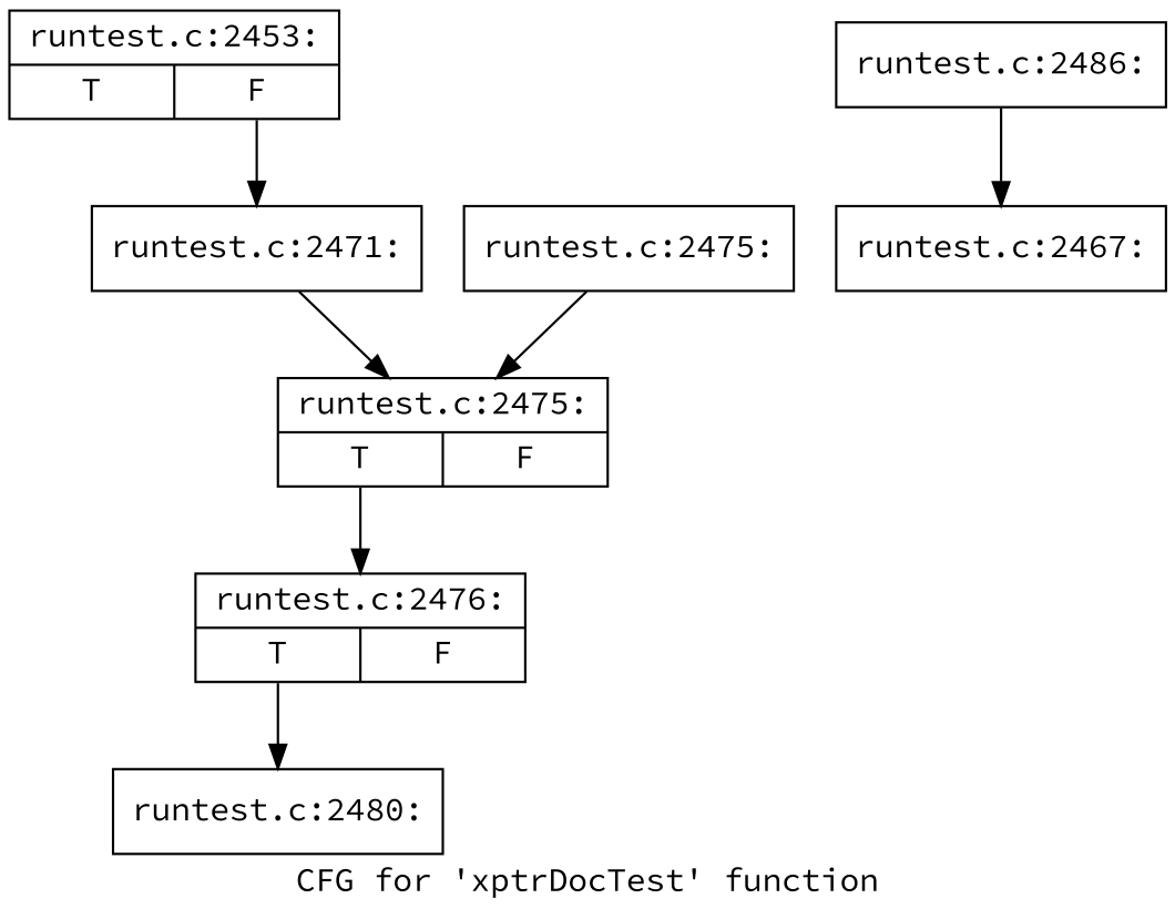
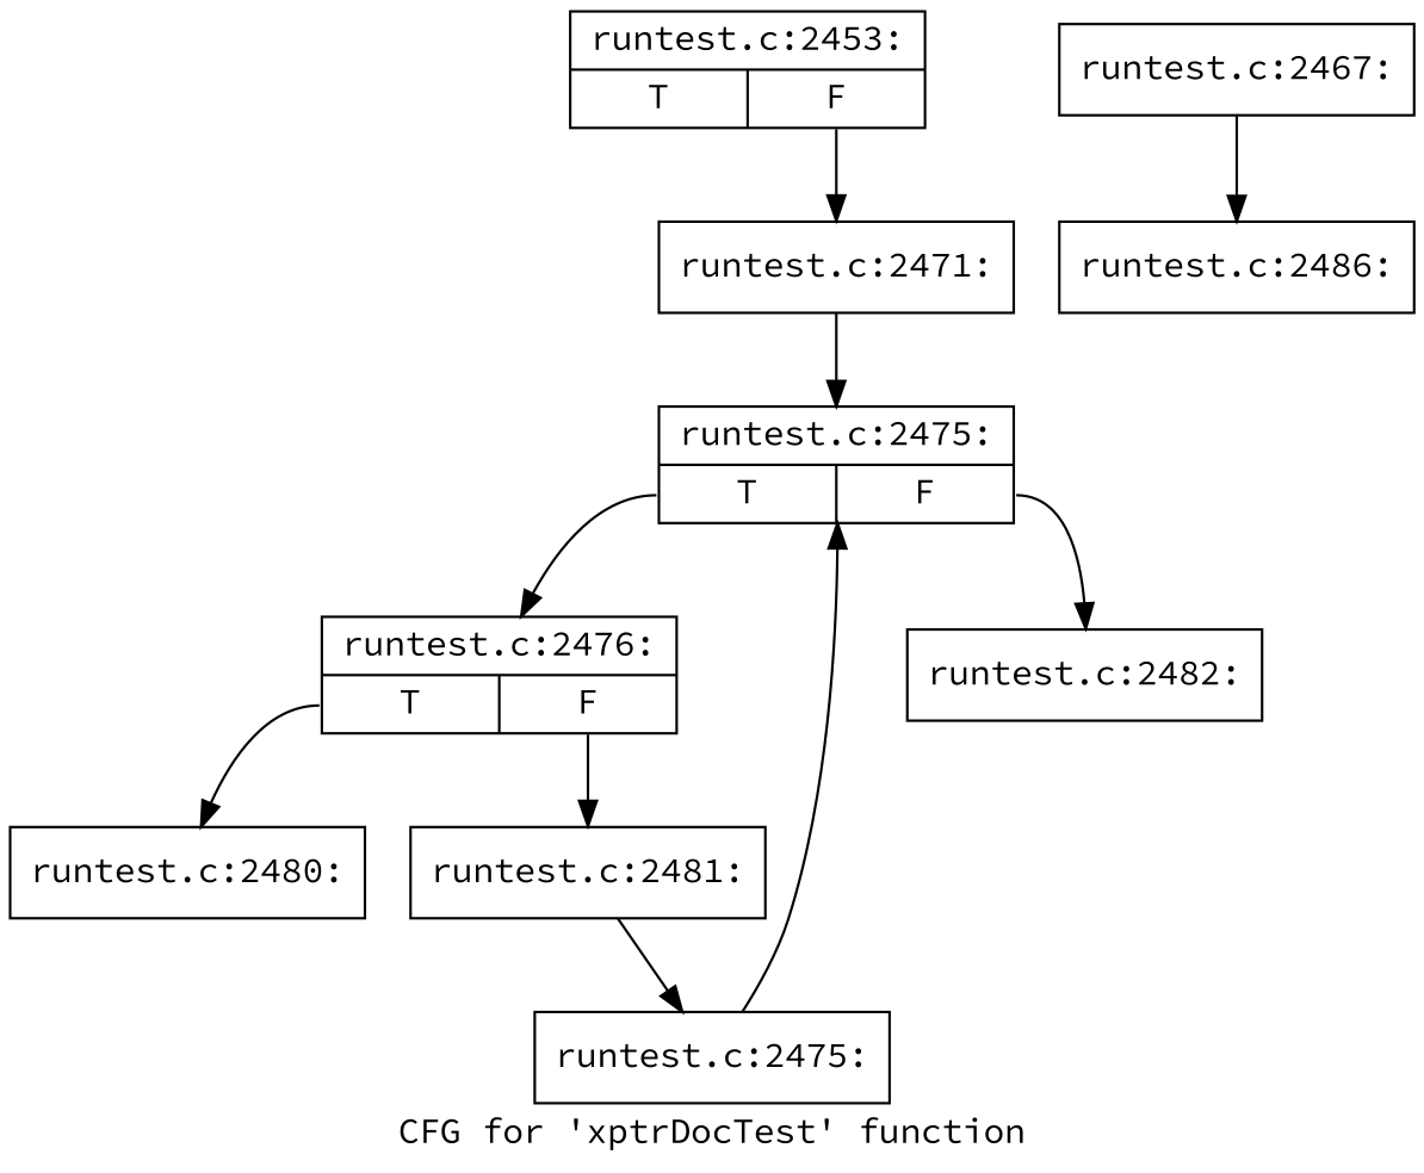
  digraph {
    fontname="Source Code Pro"
    label="CFG for 'xptrDocTest' function"
    node [fontname="Source Code Pro" shape=record]
    edge [fontname="Source Code Pro"]
    n1 [label="{runtest.c:2453:|{<s0>T|<s1>F}}"]
    n2 [label="{runtest.c:2471:}"]
    n3 [label="{runtest.c:2467:}"]
    n4 [label="{runtest.c:2486:}"]
    n5 [label="{runtest.c:2475:|{<s0>T|<s1>F}}"]
    n6 [label="{runtest.c:2476:|{<s0>T|<s1>F}}"]
+   n7 [label="{runtest.c:2482:}"]
    n8 [label="{runtest.c:2480:}"]
+   n9 [label="{runtest.c:2481:}"]
    n10 [label="{runtest.c:2475:}"]
    n1 -> n2 [tailport=s1]
    n2 -> n5
-   n4 -> n3
+   n3 -> n4
    n5 -> n6 [tailport=s0]
+   n5 -> n7 [tailport=s1]
    n6 -> n8 [tailport=s0]
+   n6 -> n9 [tailport=s1]
+   n9 -> n10
    n10 -> n5
  }
